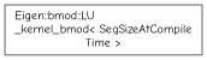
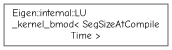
  digraph {
    rankdir=LR
    fontname="Comic Neue"
-   n1 [color=grey40 fillcolor=white fontname="Comic Neue" fontsize=10 height=0.2 label="Eigen::bmod::LU\l_kernel_bmod\< SegSizeAtCompile\lTime \>" shape=box style=filled width=0.4]
+   n1 [color=grey40 fillcolor=white fontname="Comic Neue" fontsize=10 height=0.2 label="Eigen::internal::LU\l_kernel_bmod\< SegSizeAtCompile\lTime \>" shape=box style=filled width=0.4]
  }
